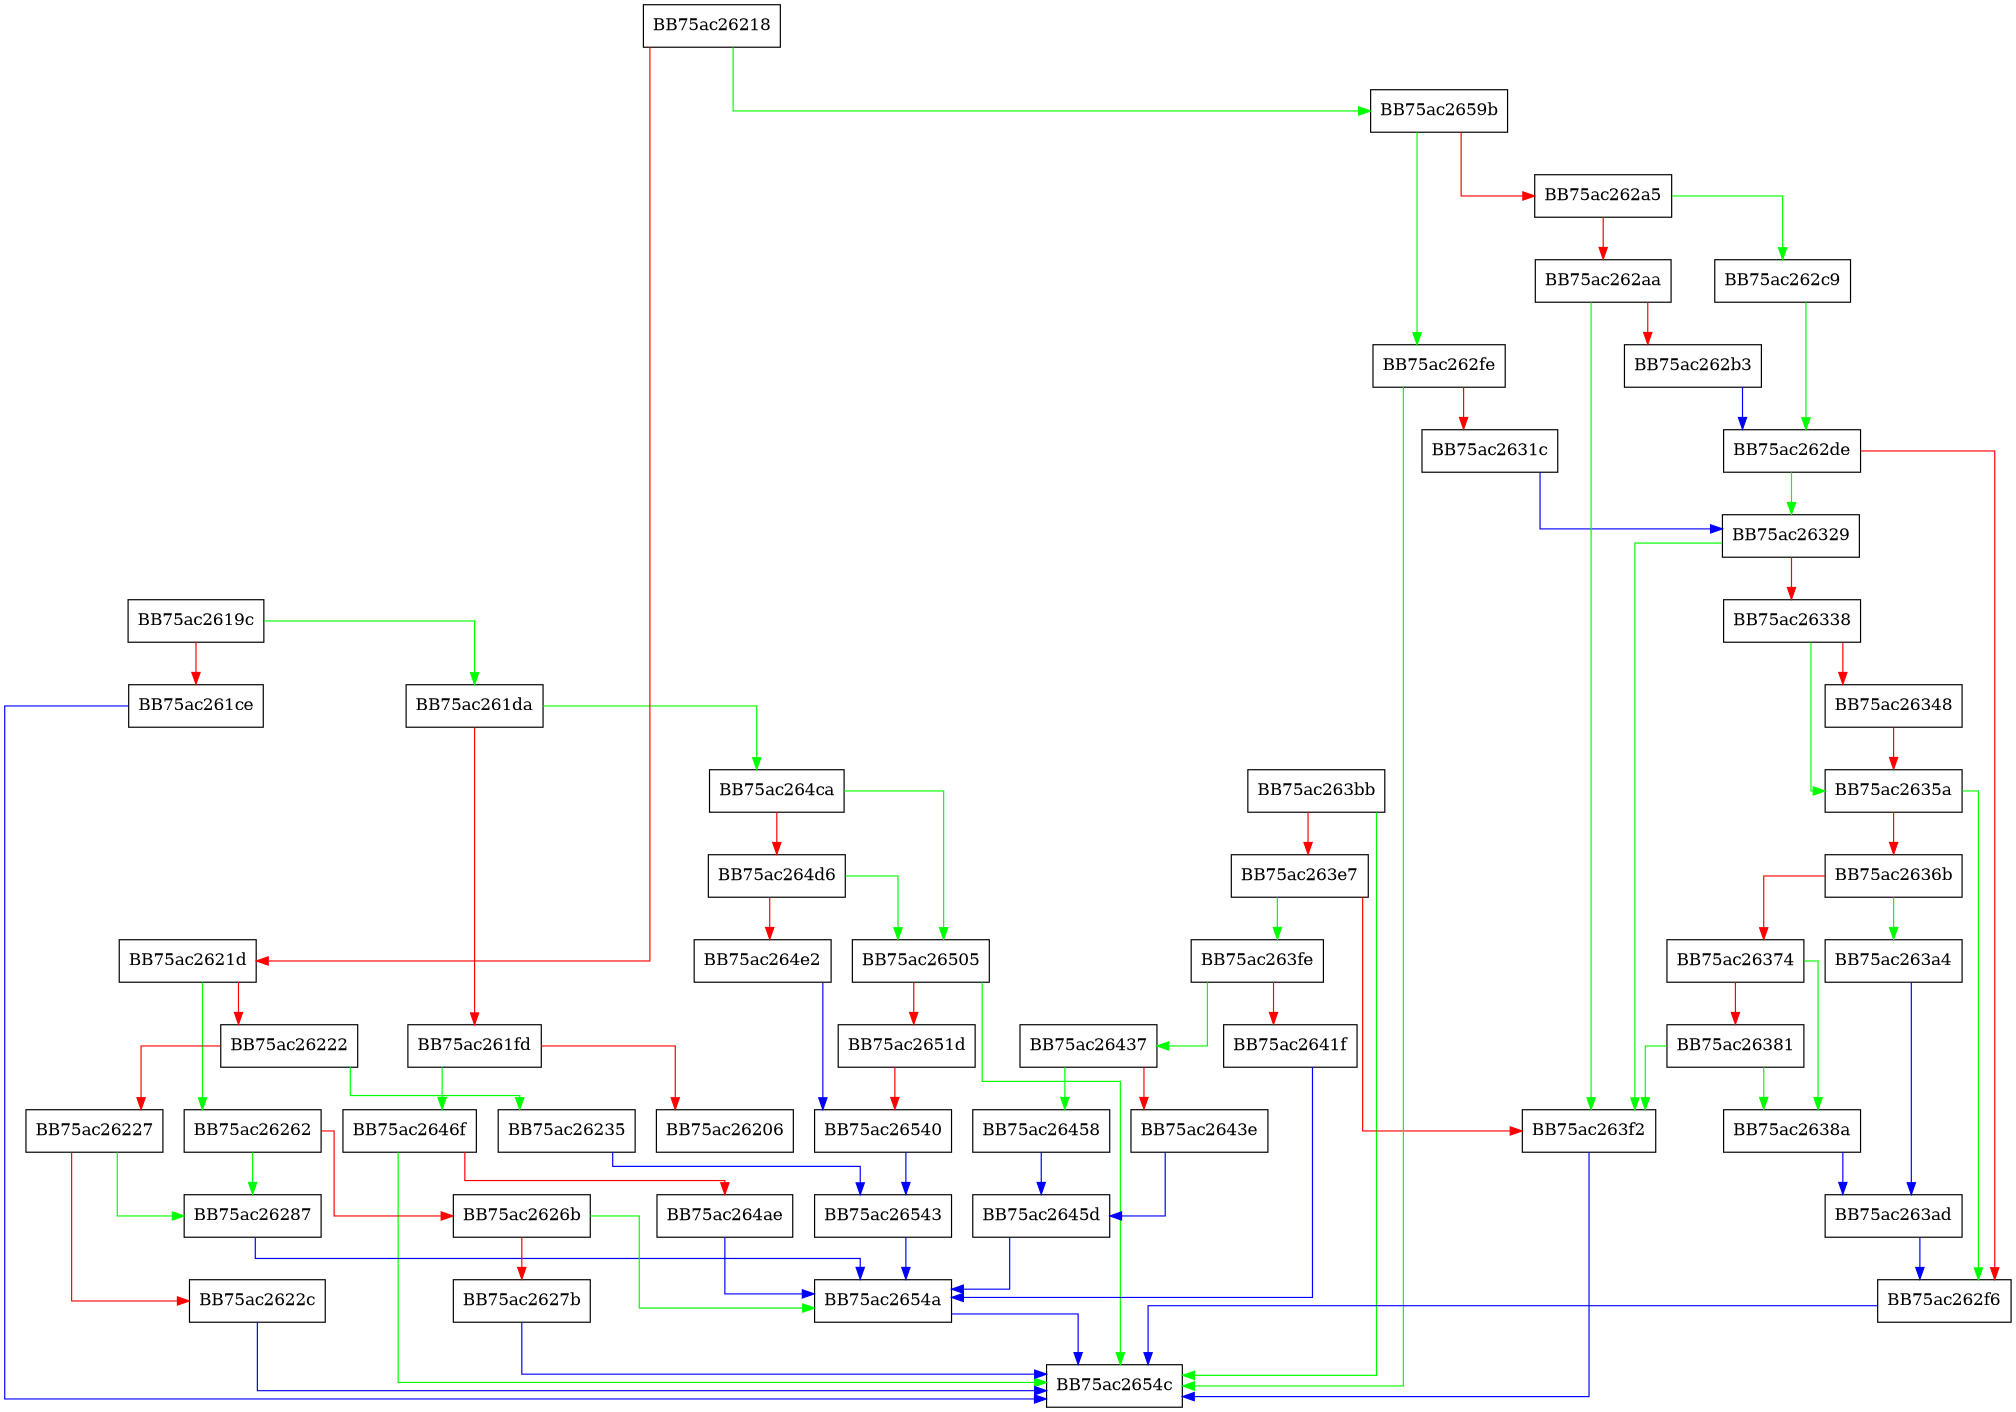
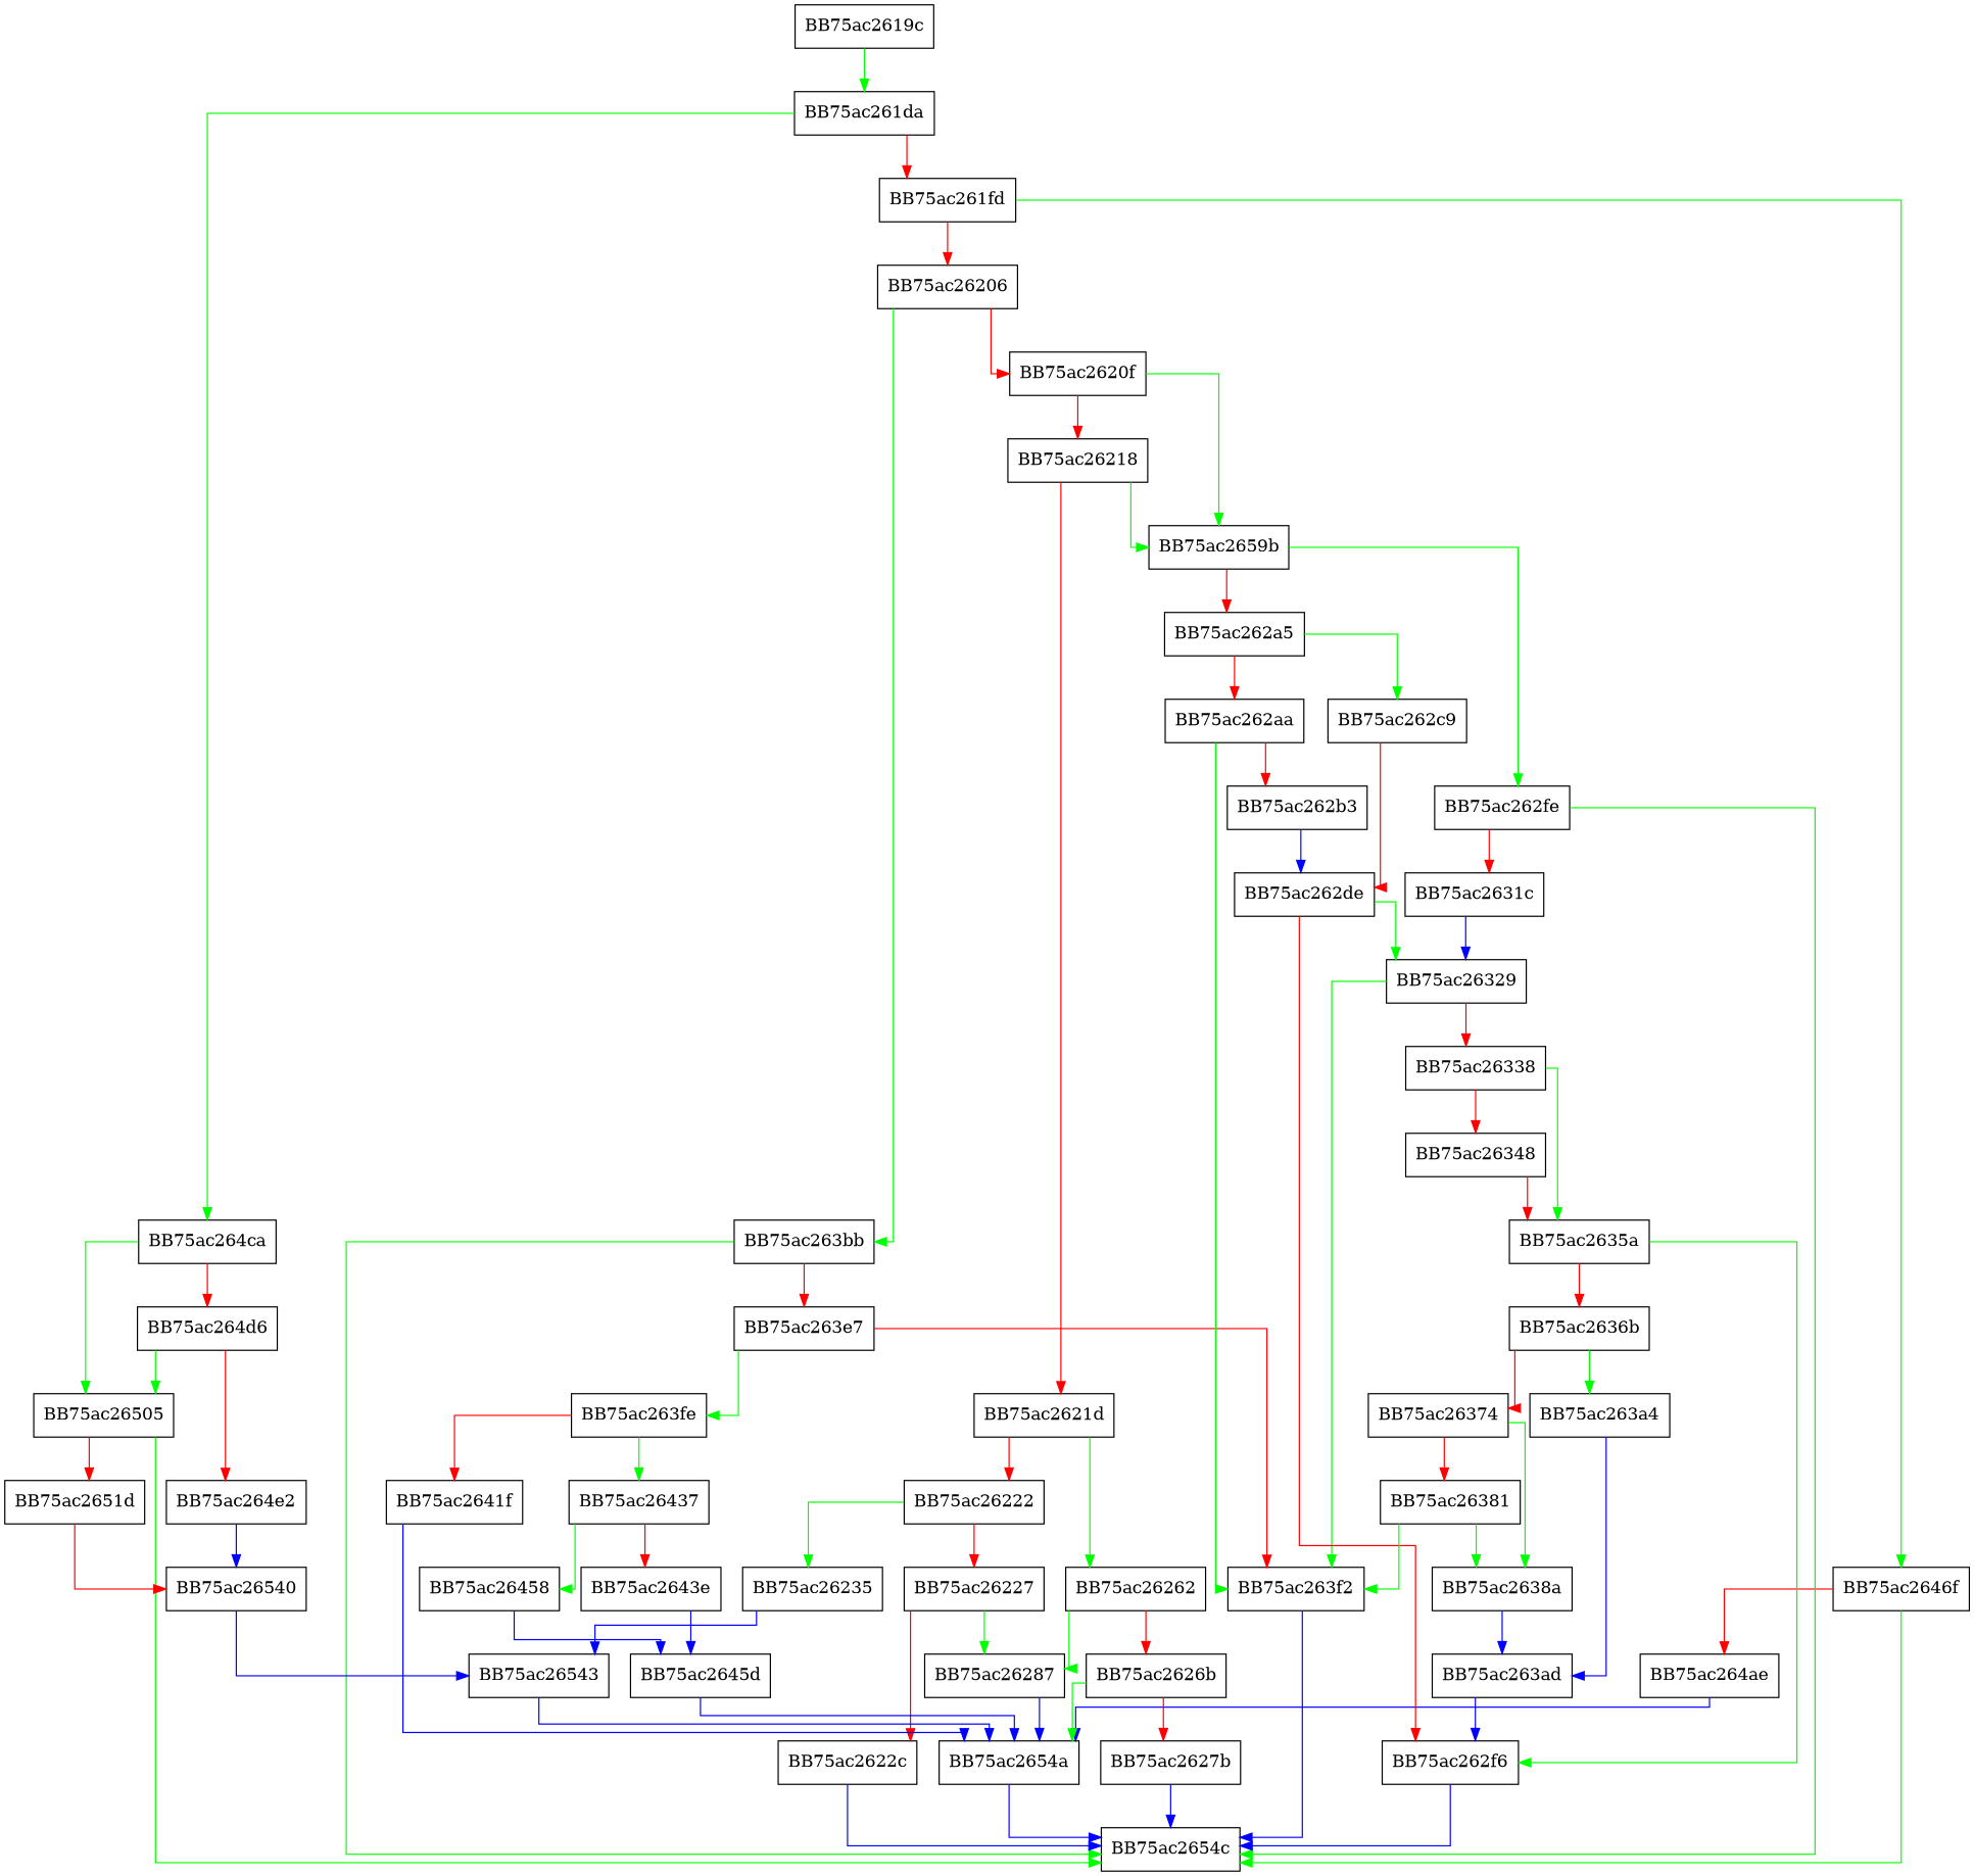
  digraph {
    splines=ortho
    node [shape=box]
    edge [color=red]
    BB75ac2619c
    BB75ac261da
-   BB75ac261ce
    BB75ac264ca
    BB75ac261fd
    BB75ac2654c
    BB75ac26505
    BB75ac264d6
    BB75ac2646f
    BB75ac26206
    BB75ac2651d
    BB75ac264e2
    BB75ac264ae
    BB75ac263bb
+   BB75ac2620f
    BB75ac2654a
    BB75ac263e7
    n18 [label=BB75ac2659b]
    BB75ac26218
    BB75ac263f2
    BB75ac263fe
    BB75ac262fe
    BB75ac262a5
    BB75ac2621d
    BB75ac2631c
    BB75ac262c9
    BB75ac262aa
    BB75ac26262
    BB75ac26222
    BB75ac26287
    BB75ac2626b
    BB75ac26235
    BB75ac26227
    BB75ac2627b
    BB75ac26543
    BB75ac2622c
    BB75ac26329
    BB75ac262de
    BB75ac262b3
    BB75ac262f6
    BB75ac26338
    BB75ac2635a
    BB75ac26348
    BB75ac2636b
    BB75ac263a4
    BB75ac26374
    BB75ac263ad
    BB75ac2638a
    BB75ac26381
    BB75ac26437
    BB75ac2641f
    BB75ac26458
    BB75ac2643e
    BB75ac2645d
    BB75ac26540
    BB75ac2619c -> BB75ac261da [color=green]
-   BB75ac2619c -> BB75ac261ce
    BB75ac261da -> BB75ac264ca [color=green]
    BB75ac261da -> BB75ac261fd
-   BB75ac261ce -> BB75ac2654c [color=blue]
    BB75ac264ca -> BB75ac26505 [color=green]
    BB75ac264ca -> BB75ac264d6
    BB75ac261fd -> BB75ac2646f [color=green]
    BB75ac261fd -> BB75ac26206
    BB75ac26505 -> BB75ac2654c [color=green]
    BB75ac26505 -> BB75ac2651d
    BB75ac264d6 -> BB75ac26505 [color=green]
    BB75ac264d6 -> BB75ac264e2
    BB75ac2646f -> BB75ac2654c [color=green]
    BB75ac2646f -> BB75ac264ae
+   BB75ac26206 -> BB75ac263bb [color=green]
+   BB75ac26206 -> BB75ac2620f
    BB75ac2651d -> BB75ac26540
    BB75ac264e2 -> BB75ac26540 [color=blue]
    BB75ac264ae -> BB75ac2654a [color=blue]
    BB75ac263bb -> BB75ac2654c [color=green]
    BB75ac263bb -> BB75ac263e7
+   BB75ac2620f -> n18 [color=green]
+   BB75ac2620f -> BB75ac26218
    BB75ac2654a -> BB75ac2654c [color=blue]
    BB75ac263e7 -> BB75ac263f2
    BB75ac263e7 -> BB75ac263fe [color=green]
    n18 -> BB75ac262fe [color=green]
    n18 -> BB75ac262a5
    BB75ac26218 -> n18 [color=green]
    BB75ac26218 -> BB75ac2621d
    BB75ac263f2 -> BB75ac2654c [color=blue]
    BB75ac263fe -> BB75ac26437 [color=green]
    BB75ac263fe -> BB75ac2641f
    BB75ac262fe -> BB75ac2654c [color=green]
    BB75ac262fe -> BB75ac2631c
    BB75ac262a5 -> BB75ac262c9 [color=green]
    BB75ac262a5 -> BB75ac262aa
    BB75ac2621d -> BB75ac26262 [color=green]
    BB75ac2621d -> BB75ac26222
    BB75ac2631c -> BB75ac26329 [color=blue]
-   BB75ac262c9 -> BB75ac262de [color=green]
+   BB75ac262c9 -> BB75ac262de
    BB75ac262aa -> BB75ac263f2 [color=green]
    BB75ac262aa -> BB75ac262b3
    BB75ac26262 -> BB75ac26287 [color=green]
    BB75ac26262 -> BB75ac2626b
    BB75ac26222 -> BB75ac26235 [color=green]
    BB75ac26222 -> BB75ac26227
    BB75ac26287 -> BB75ac2654a [color=blue]
    BB75ac2626b -> BB75ac2654a [color=green]
    BB75ac2626b -> BB75ac2627b
    BB75ac26235 -> BB75ac26543 [color=blue]
    BB75ac26227 -> BB75ac26287 [color=green]
    BB75ac26227 -> BB75ac2622c
    BB75ac2627b -> BB75ac2654c [color=blue]
    BB75ac26543 -> BB75ac2654a [color=blue]
    BB75ac2622c -> BB75ac2654c [color=blue]
    BB75ac26329 -> BB75ac263f2 [color=green]
    BB75ac26329 -> BB75ac26338
    BB75ac262de -> BB75ac26329 [color=green]
    BB75ac262de -> BB75ac262f6
    BB75ac262b3 -> BB75ac262de [color=blue]
    BB75ac262f6 -> BB75ac2654c [color=blue]
    BB75ac26338 -> BB75ac2635a [color=green]
    BB75ac26338 -> BB75ac26348
    BB75ac2635a -> BB75ac262f6 [color=green]
    BB75ac2635a -> BB75ac2636b
    BB75ac26348 -> BB75ac2635a
    BB75ac2636b -> BB75ac263a4 [color=green]
    BB75ac2636b -> BB75ac26374
    BB75ac263a4 -> BB75ac263ad [color=blue]
    BB75ac26374 -> BB75ac2638a [color=green]
    BB75ac26374 -> BB75ac26381
    BB75ac263ad -> BB75ac262f6 [color=blue]
    BB75ac2638a -> BB75ac263ad [color=blue]
    BB75ac26381 -> BB75ac263f2 [color=green]
    BB75ac26381 -> BB75ac2638a [color=green]
    BB75ac26437 -> BB75ac26458 [color=green]
    BB75ac26437 -> BB75ac2643e
    BB75ac2641f -> BB75ac2654a [color=blue]
    BB75ac26458 -> BB75ac2645d [color=blue]
    BB75ac2643e -> BB75ac2645d [color=blue]
    BB75ac2645d -> BB75ac2654a [color=blue]
    BB75ac26540 -> BB75ac26543 [color=blue]
  }
